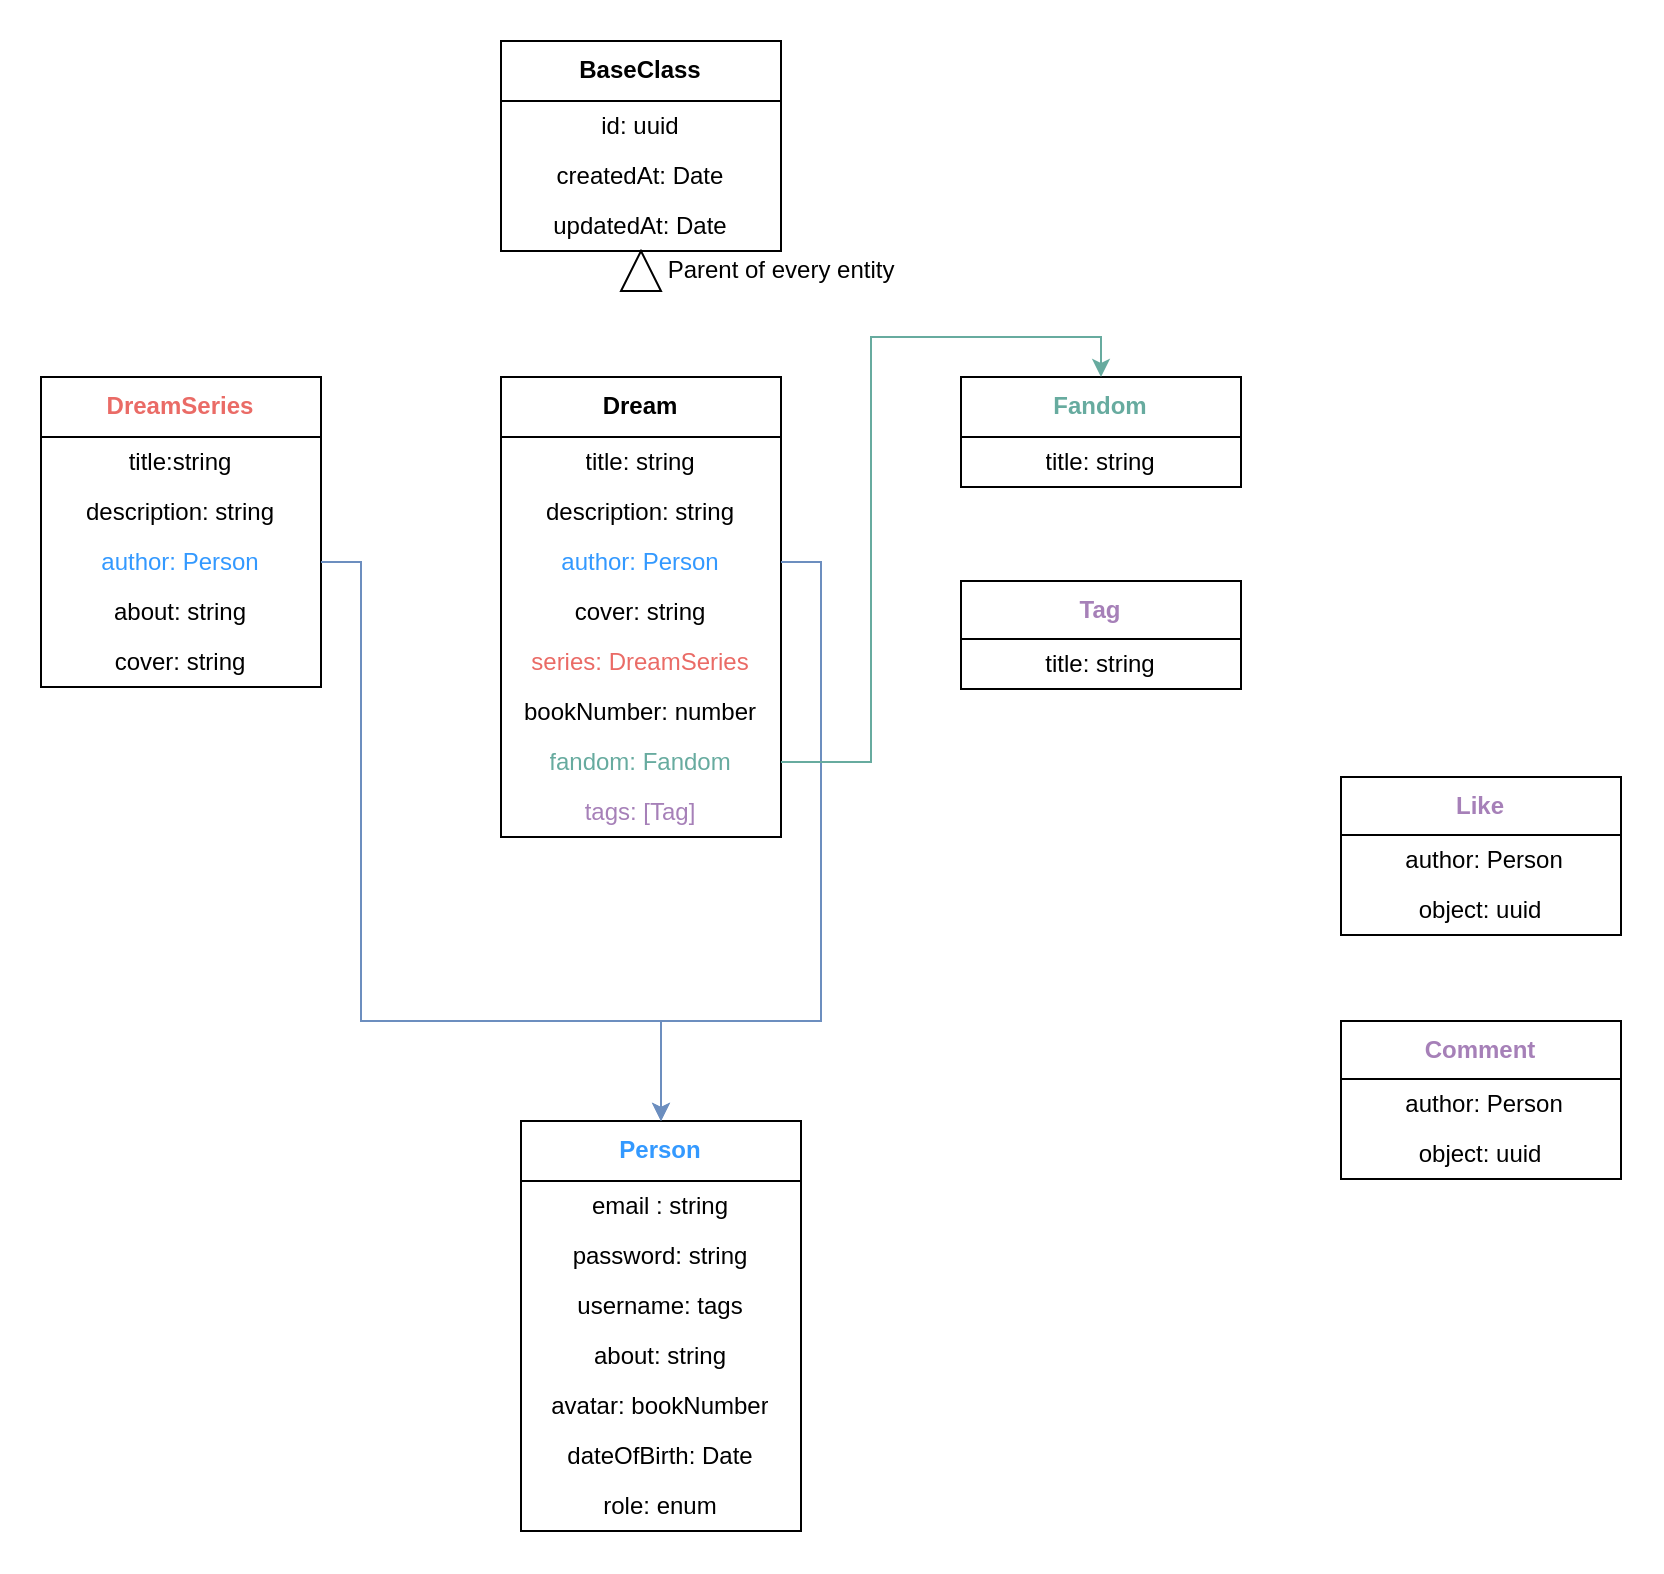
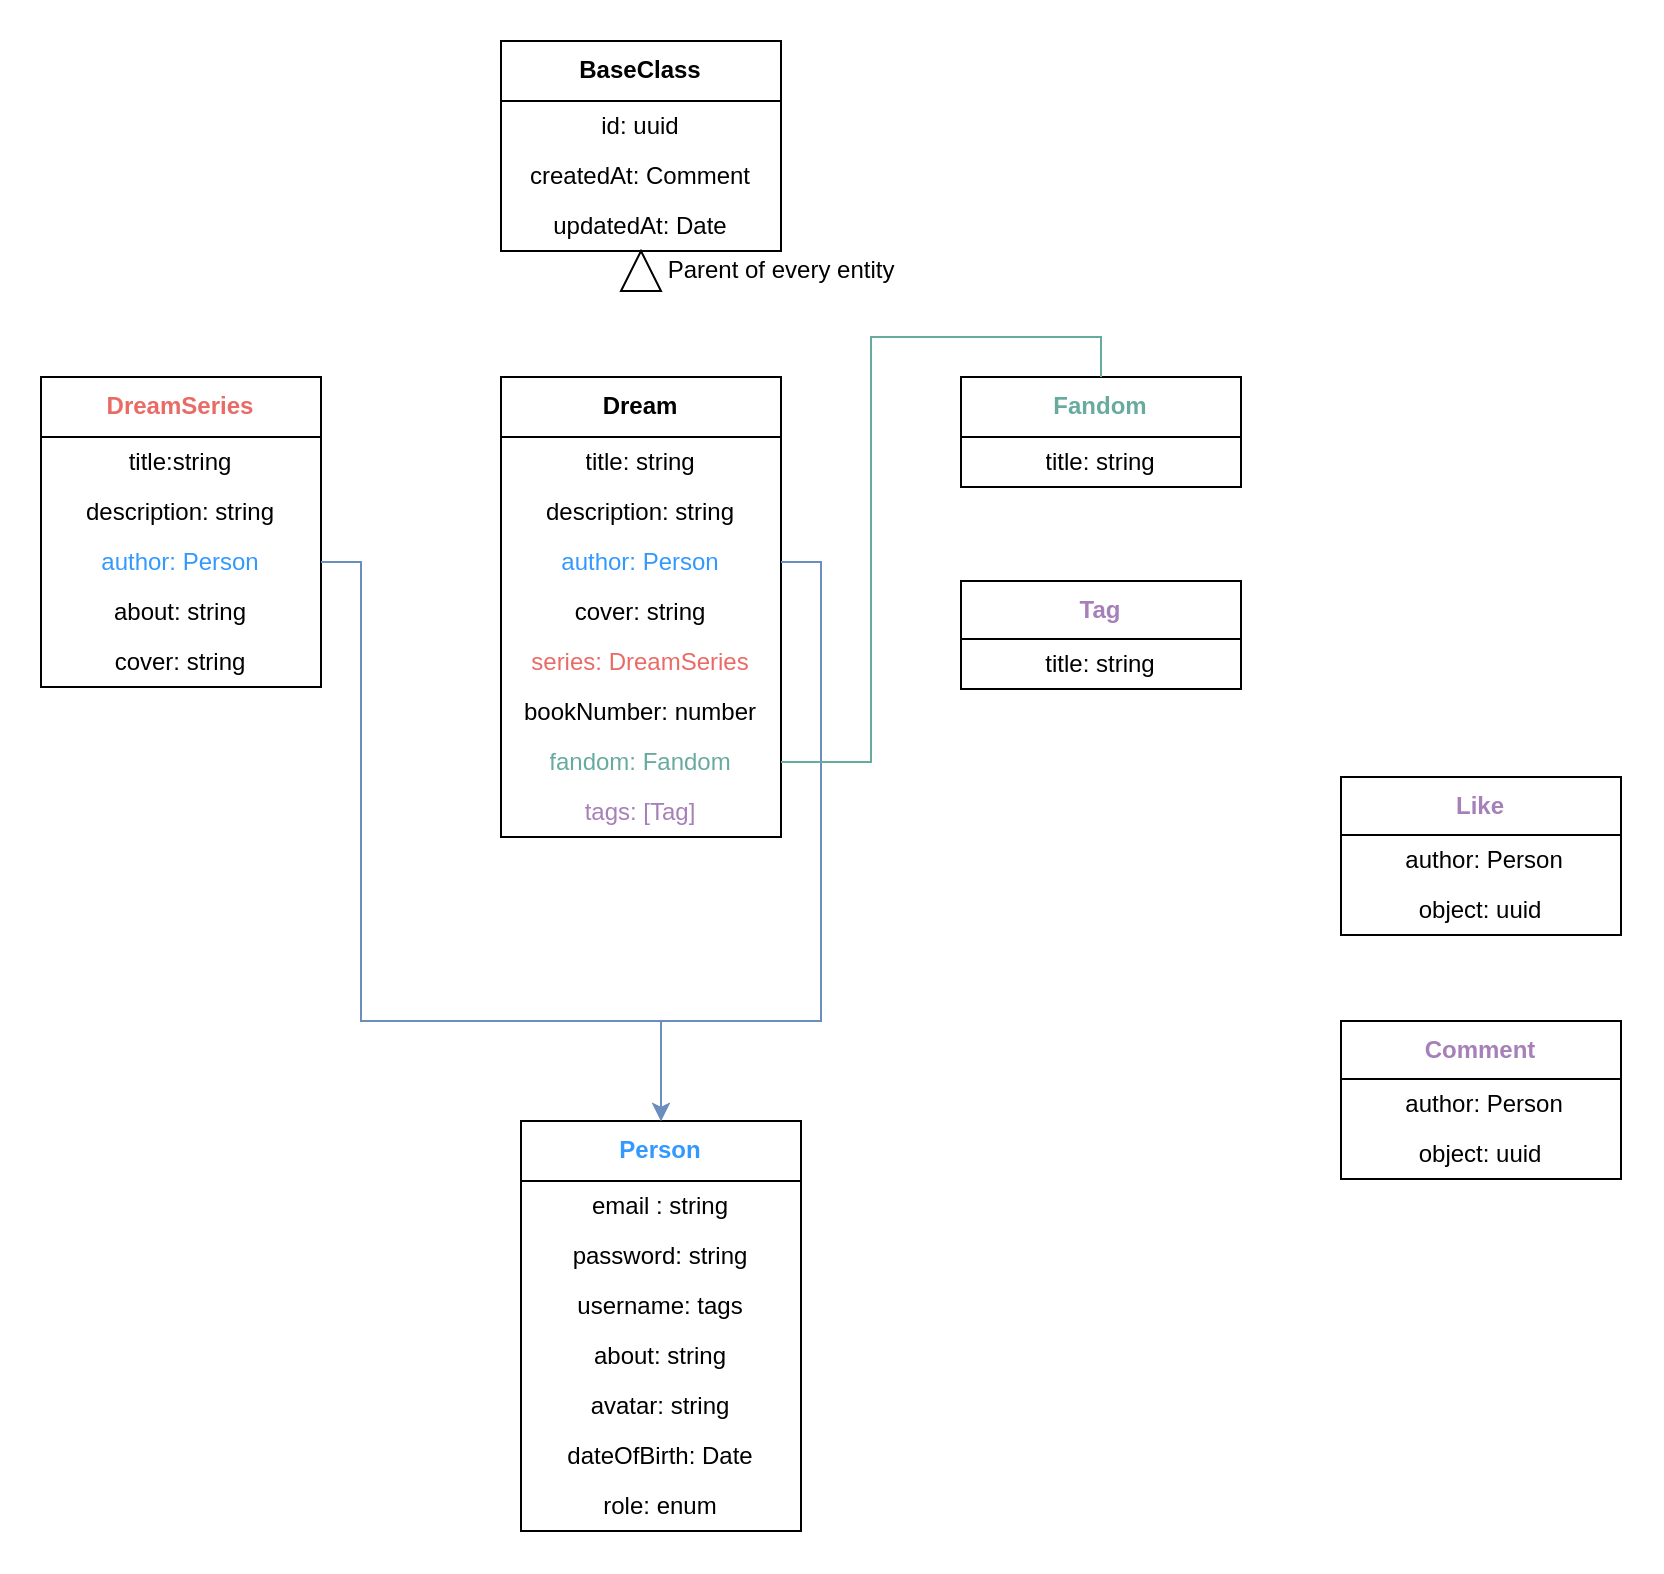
  <mxCell id="0" />
  <mxCell id="1" parent="0" />
  <mxCell id="2" value="&lt;font color=&quot;#3399ff&quot;&gt;Person&lt;/font&gt;" style="swimlane;fontStyle=1;align=center;verticalAlign=middle;childLayout=stackLayout;horizontal=1;startSize=30;horizontalStack=0;resizeParent=1;resizeParentMax=0;resizeLast=0;collapsible=0;marginBottom=0;html=1;whiteSpace=wrap;" vertex="1" parent="1"><mxGeometry x="260" y="560" width="140" height="205" as="geometry" /></mxCell>
  <mxCell id="3" value="email : string" style="text;html=1;strokeColor=none;fillColor=none;align=center;verticalAlign=middle;spacingLeft=4;spacingRight=4;overflow=hidden;rotatable=0;points=[[0,0.5],[1,0.5]];portConstraint=eastwest;whiteSpace=wrap;" vertex="1" parent="2"><mxGeometry y="30" width="140" height="25" as="geometry" /></mxCell>
  <mxCell id="4" value="password: string" style="text;html=1;strokeColor=none;fillColor=none;align=center;verticalAlign=middle;spacingLeft=4;spacingRight=4;overflow=hidden;rotatable=0;points=[[0,0.5],[1,0.5]];portConstraint=eastwest;whiteSpace=wrap;" vertex="1" parent="2"><mxGeometry y="55" width="140" height="25" as="geometry" /></mxCell>
  <mxCell id="5" value="username: tags" style="text;html=1;strokeColor=none;fillColor=none;align=center;verticalAlign=middle;spacingLeft=4;spacingRight=4;overflow=hidden;rotatable=0;points=[[0,0.5],[1,0.5]];portConstraint=eastwest;whiteSpace=wrap;" vertex="1" parent="2"><mxGeometry y="80" width="140" height="25" as="geometry" /></mxCell>
  <mxCell id="6" value="about: string" style="text;html=1;strokeColor=none;fillColor=none;align=center;verticalAlign=middle;spacingLeft=4;spacingRight=4;overflow=hidden;rotatable=0;points=[[0,0.5],[1,0.5]];portConstraint=eastwest;whiteSpace=wrap;" vertex="1" parent="2"><mxGeometry y="105" width="140" height="25" as="geometry" /></mxCell>
- <mxCell id="7" value="avatar: bookNumber" style="text;html=1;strokeColor=none;fillColor=none;align=center;verticalAlign=middle;spacingLeft=4;spacingRight=4;overflow=hidden;rotatable=0;points=[[0,0.5],[1,0.5]];portConstraint=eastwest;whiteSpace=wrap;" vertex="1" parent="2"><mxGeometry y="130" width="140" height="25" as="geometry" /></mxCell>
+ <mxCell id="7" value="avatar: string" style="text;html=1;strokeColor=none;fillColor=none;align=center;verticalAlign=middle;spacingLeft=4;spacingRight=4;overflow=hidden;rotatable=0;points=[[0,0.5],[1,0.5]];portConstraint=eastwest;whiteSpace=wrap;" vertex="1" parent="2"><mxGeometry y="130" width="140" height="25" as="geometry" /></mxCell>
  <mxCell id="8" value="dateOfBirth: Date" style="text;html=1;strokeColor=none;fillColor=none;align=center;verticalAlign=middle;spacingLeft=4;spacingRight=4;overflow=hidden;rotatable=0;points=[[0,0.5],[1,0.5]];portConstraint=eastwest;whiteSpace=wrap;" vertex="1" parent="2"><mxGeometry y="155" width="140" height="25" as="geometry" /></mxCell>
  <mxCell id="9" value="role: enum" style="text;html=1;strokeColor=none;fillColor=none;align=center;verticalAlign=middle;spacingLeft=4;spacingRight=4;overflow=hidden;rotatable=0;points=[[0,0.5],[1,0.5]];portConstraint=eastwest;whiteSpace=wrap;" vertex="1" parent="2"><mxGeometry y="180" width="140" height="25" as="geometry" /></mxCell>
  <mxCell id="10" value="BaseClass" style="swimlane;fontStyle=1;align=center;verticalAlign=middle;childLayout=stackLayout;horizontal=1;startSize=30;horizontalStack=0;resizeParent=1;resizeParentMax=0;resizeLast=0;collapsible=0;marginBottom=0;html=1;whiteSpace=wrap;" vertex="1" parent="1"><mxGeometry x="250" y="20" width="140" height="105" as="geometry" /></mxCell>
  <mxCell id="11" value="id: uuid" style="text;html=1;strokeColor=none;fillColor=none;align=center;verticalAlign=middle;spacingLeft=4;spacingRight=4;overflow=hidden;rotatable=0;points=[[0,0.5],[1,0.5]];portConstraint=eastwest;whiteSpace=wrap;" vertex="1" parent="10"><mxGeometry y="30" width="140" height="25" as="geometry" /></mxCell>
- <mxCell id="12" value="createdAt: Date" style="text;html=1;strokeColor=none;fillColor=none;align=center;verticalAlign=middle;spacingLeft=4;spacingRight=4;overflow=hidden;rotatable=0;points=[[0,0.5],[1,0.5]];portConstraint=eastwest;whiteSpace=wrap;" vertex="1" parent="10"><mxGeometry y="55" width="140" height="25" as="geometry" /></mxCell>
+ <mxCell id="12" value="createdAt: Comment" style="text;html=1;strokeColor=none;fillColor=none;align=center;verticalAlign=middle;spacingLeft=4;spacingRight=4;overflow=hidden;rotatable=0;points=[[0,0.5],[1,0.5]];portConstraint=eastwest;whiteSpace=wrap;" vertex="1" parent="10"><mxGeometry y="55" width="140" height="25" as="geometry" /></mxCell>
  <mxCell id="13" value="updatedAt: Date" style="text;html=1;strokeColor=none;fillColor=none;align=center;verticalAlign=middle;spacingLeft=4;spacingRight=4;overflow=hidden;rotatable=0;points=[[0,0.5],[1,0.5]];portConstraint=eastwest;whiteSpace=wrap;" vertex="1" parent="10"><mxGeometry y="80" width="140" height="25" as="geometry" /></mxCell>
  <mxCell id="14" value="Dream" style="swimlane;fontStyle=1;align=center;verticalAlign=middle;childLayout=stackLayout;horizontal=1;startSize=30;horizontalStack=0;resizeParent=1;resizeParentMax=0;resizeLast=0;collapsible=0;marginBottom=0;html=1;whiteSpace=wrap;" vertex="1" parent="1"><mxGeometry x="250" y="188" width="140" height="230" as="geometry" /></mxCell>
  <mxCell id="15" value="title: string" style="text;html=1;strokeColor=none;fillColor=none;align=center;verticalAlign=middle;spacingLeft=4;spacingRight=4;overflow=hidden;rotatable=0;points=[[0,0.5],[1,0.5]];portConstraint=eastwest;whiteSpace=wrap;" vertex="1" parent="14"><mxGeometry y="30" width="140" height="25" as="geometry" /></mxCell>
  <mxCell id="16" value="description: string" style="text;html=1;strokeColor=none;fillColor=none;align=center;verticalAlign=middle;spacingLeft=4;spacingRight=4;overflow=hidden;rotatable=0;points=[[0,0.5],[1,0.5]];portConstraint=eastwest;whiteSpace=wrap;" vertex="1" parent="14"><mxGeometry y="55" width="140" height="25" as="geometry" /></mxCell>
  <mxCell id="17" value="&lt;font color=&quot;#3399ff&quot;&gt;author: Person&lt;/font&gt;" style="text;html=1;strokeColor=none;fillColor=none;align=center;verticalAlign=middle;spacingLeft=4;spacingRight=4;overflow=hidden;rotatable=0;points=[[0,0.5],[1,0.5]];portConstraint=eastwest;whiteSpace=wrap;" vertex="1" parent="14"><mxGeometry y="80" width="140" height="25" as="geometry" /></mxCell>
  <mxCell id="18" value="cover: string" style="text;html=1;strokeColor=none;fillColor=none;align=center;verticalAlign=middle;spacingLeft=4;spacingRight=4;overflow=hidden;rotatable=0;points=[[0,0.5],[1,0.5]];portConstraint=eastwest;whiteSpace=wrap;" vertex="1" parent="14"><mxGeometry y="105" width="140" height="25" as="geometry" /></mxCell>
  <mxCell id="19" value="&lt;font color=&quot;#ea6b66&quot;&gt;series: DreamSeries&lt;/font&gt;" style="text;html=1;strokeColor=none;fillColor=none;align=center;verticalAlign=middle;spacingLeft=4;spacingRight=4;overflow=hidden;rotatable=0;points=[[0,0.5],[1,0.5]];portConstraint=eastwest;whiteSpace=wrap;" vertex="1" parent="14"><mxGeometry y="130" width="140" height="25" as="geometry" /></mxCell>
  <mxCell id="20" value="bookNumber: number" style="text;html=1;strokeColor=none;fillColor=none;align=center;verticalAlign=middle;spacingLeft=4;spacingRight=4;overflow=hidden;rotatable=0;points=[[0,0.5],[1,0.5]];portConstraint=eastwest;whiteSpace=wrap;" vertex="1" parent="14"><mxGeometry y="155" width="140" height="25" as="geometry" /></mxCell>
  <mxCell id="21" value="&lt;font color=&quot;#67ab9f&quot;&gt;fandom: Fandom&lt;/font&gt;" style="text;html=1;strokeColor=none;fillColor=none;align=center;verticalAlign=middle;spacingLeft=4;spacingRight=4;overflow=hidden;rotatable=0;points=[[0,0.5],[1,0.5]];portConstraint=eastwest;whiteSpace=wrap;" vertex="1" parent="14"><mxGeometry y="180" width="140" height="25" as="geometry" /></mxCell>
  <mxCell id="22" value="&lt;font color=&quot;#a680b8&quot;&gt;tags: [Tag]&lt;/font&gt;" style="text;html=1;strokeColor=none;fillColor=none;align=center;verticalAlign=middle;spacingLeft=4;spacingRight=4;overflow=hidden;rotatable=0;points=[[0,0.5],[1,0.5]];portConstraint=eastwest;whiteSpace=wrap;" vertex="1" parent="14"><mxGeometry y="205" width="140" height="25" as="geometry" /></mxCell>
  <mxCell id="23" value="" style="triangle;whiteSpace=wrap;html=1;rotation=-90;" vertex="1" parent="1"><mxGeometry x="310" y="125" width="20" height="20" as="geometry" /></mxCell>
  <mxCell id="24" value="&lt;font color=&quot;#ea6b66&quot;&gt;DreamSeries&lt;/font&gt;" style="swimlane;fontStyle=1;align=center;verticalAlign=middle;childLayout=stackLayout;horizontal=1;startSize=30;horizontalStack=0;resizeParent=1;resizeParentMax=0;resizeLast=0;collapsible=0;marginBottom=0;html=1;whiteSpace=wrap;" vertex="1" parent="1"><mxGeometry x="20" y="188" width="140" height="155" as="geometry" /></mxCell>
  <mxCell id="25" value="title:string" style="text;html=1;strokeColor=none;fillColor=none;align=center;verticalAlign=middle;spacingLeft=4;spacingRight=4;overflow=hidden;rotatable=0;points=[[0,0.5],[1,0.5]];portConstraint=eastwest;whiteSpace=wrap;" vertex="1" parent="24"><mxGeometry y="30" width="140" height="25" as="geometry" /></mxCell>
  <mxCell id="26" value="description: string" style="text;html=1;strokeColor=none;fillColor=none;align=center;verticalAlign=middle;spacingLeft=4;spacingRight=4;overflow=hidden;rotatable=0;points=[[0,0.5],[1,0.5]];portConstraint=eastwest;whiteSpace=wrap;" vertex="1" parent="24"><mxGeometry y="55" width="140" height="25" as="geometry" /></mxCell>
  <mxCell id="27" value="&lt;font color=&quot;#3399ff&quot;&gt;author: Person&lt;/font&gt;" style="text;html=1;strokeColor=none;fillColor=none;align=center;verticalAlign=middle;spacingLeft=4;spacingRight=4;overflow=hidden;rotatable=0;points=[[0,0.5],[1,0.5]];portConstraint=eastwest;whiteSpace=wrap;" vertex="1" parent="24"><mxGeometry y="80" width="140" height="25" as="geometry" /></mxCell>
  <mxCell id="28" value="about: string" style="text;html=1;strokeColor=none;fillColor=none;align=center;verticalAlign=middle;spacingLeft=4;spacingRight=4;overflow=hidden;rotatable=0;points=[[0,0.5],[1,0.5]];portConstraint=eastwest;whiteSpace=wrap;" vertex="1" parent="24"><mxGeometry y="105" width="140" height="25" as="geometry" /></mxCell>
  <mxCell id="29" value="cover: string" style="text;html=1;strokeColor=none;fillColor=none;align=center;verticalAlign=middle;spacingLeft=4;spacingRight=4;overflow=hidden;rotatable=0;points=[[0,0.5],[1,0.5]];portConstraint=eastwest;whiteSpace=wrap;" vertex="1" parent="24"><mxGeometry y="130" width="140" height="25" as="geometry" /></mxCell>
  <mxCell id="30" style="edgeStyle=orthogonalEdgeStyle;rounded=0;orthogonalLoop=1;jettySize=auto;html=1;entryX=0.5;entryY=0;entryDx=0;entryDy=0;fillColor=#dae8fc;strokeColor=#6c8ebf;" edge="1" parent="1" source="27" target="2"><mxGeometry relative="1" as="geometry"><Array as="points"><mxPoint x="180" y="280" /><mxPoint x="180" y="510" /><mxPoint x="330" y="510" /></Array></mxGeometry></mxCell>
  <mxCell id="31" style="edgeStyle=orthogonalEdgeStyle;rounded=0;orthogonalLoop=1;jettySize=auto;html=1;entryX=0.5;entryY=0;entryDx=0;entryDy=0;fillColor=#dae8fc;strokeColor=#6c8ebf;" edge="1" parent="1" source="17" target="2"><mxGeometry relative="1" as="geometry"><Array as="points"><mxPoint x="410" y="280" /><mxPoint x="410" y="510" /><mxPoint x="330" y="510" /></Array></mxGeometry></mxCell>
  <mxCell id="32" value="&lt;font color=&quot;#67ab9f&quot;&gt;Fandom&lt;/font&gt;" style="swimlane;fontStyle=1;align=center;verticalAlign=middle;childLayout=stackLayout;horizontal=1;startSize=30;horizontalStack=0;resizeParent=1;resizeParentMax=0;resizeLast=0;collapsible=0;marginBottom=0;html=1;whiteSpace=wrap;" vertex="1" parent="1"><mxGeometry x="480" y="188" width="140" height="55" as="geometry" /></mxCell>
  <mxCell id="33" value="title: string" style="text;html=1;strokeColor=none;fillColor=none;align=center;verticalAlign=middle;spacingLeft=4;spacingRight=4;overflow=hidden;rotatable=0;points=[[0,0.5],[1,0.5]];portConstraint=eastwest;whiteSpace=wrap;" vertex="1" parent="32"><mxGeometry y="30" width="140" height="25" as="geometry" /></mxCell>
  <mxCell id="34" value="Parent of every entity" style="text;html=1;align=center;verticalAlign=middle;resizable=0;points=[];autosize=1;strokeColor=none;fillColor=none;" vertex="1" parent="1"><mxGeometry x="320" y="120" width="140" height="30" as="geometry" /></mxCell>
- <mxCell id="35" style="edgeStyle=orthogonalEdgeStyle;rounded=0;orthogonalLoop=1;jettySize=auto;html=1;entryX=0.5;entryY=0;entryDx=0;entryDy=0;strokeColor=#67AB9F;" edge="1" parent="1" source="21" target="32"><mxGeometry relative="1" as="geometry" /></mxCell>
+ <mxCell id="35" style="edgeStyle=orthogonalEdgeStyle;rounded=0;orthogonalLoop=1;jettySize=auto;html=1;entryX=0.5;entryY=0;entryDx=0;entryDy=0;strokeColor=#67AB9F;endArrow=none;" edge="1" parent="1" source="21" target="32"><mxGeometry relative="1" as="geometry" /></mxCell>
  <mxCell id="36" value="&lt;font color=&quot;#a680b8&quot;&gt;Tag&lt;/font&gt;" style="swimlane;fontStyle=1;align=center;verticalAlign=middle;childLayout=stackLayout;horizontal=1;startSize=29;horizontalStack=0;resizeParent=1;resizeParentMax=0;resizeLast=0;collapsible=0;marginBottom=0;html=1;whiteSpace=wrap;" vertex="1" parent="1"><mxGeometry x="480" y="290" width="140" height="54" as="geometry" /></mxCell>
  <mxCell id="37" value="&lt;span style=&quot;white-space: pre;&quot;&gt;&#09;&lt;/span&gt;&amp;nbsp; &amp;nbsp;title: string" style="text;html=1;strokeColor=none;fillColor=none;align=left;verticalAlign=middle;spacingLeft=4;spacingRight=4;overflow=hidden;rotatable=0;points=[[0,0.5],[1,0.5]];portConstraint=eastwest;whiteSpace=wrap;" vertex="1" parent="36"><mxGeometry y="29" width="140" height="25" as="geometry" /></mxCell>
  <mxCell id="38" value="&lt;font color=&quot;#a680b8&quot;&gt;Like&lt;/font&gt;" style="swimlane;fontStyle=1;align=center;verticalAlign=middle;childLayout=stackLayout;horizontal=1;startSize=29;horizontalStack=0;resizeParent=1;resizeParentMax=0;resizeLast=0;collapsible=0;marginBottom=0;html=1;whiteSpace=wrap;" vertex="1" parent="1"><mxGeometry x="670" y="388" width="140" height="79" as="geometry" /></mxCell>
  <mxCell id="39" value="&lt;span style=&quot;white-space: pre;&quot;&gt;&#09;&lt;/span&gt;author: Person" style="text;html=1;strokeColor=none;fillColor=none;align=left;verticalAlign=middle;spacingLeft=4;spacingRight=4;overflow=hidden;rotatable=0;points=[[0,0.5],[1,0.5]];portConstraint=eastwest;whiteSpace=wrap;" vertex="1" parent="38"><mxGeometry y="29" width="140" height="25" as="geometry" /></mxCell>
  <mxCell id="40" value="&lt;span style=&quot;white-space: pre;&quot;&gt;&#09;&lt;/span&gt;&amp;nbsp; object: uuid" style="text;html=1;strokeColor=none;fillColor=none;align=left;verticalAlign=middle;spacingLeft=4;spacingRight=4;overflow=hidden;rotatable=0;points=[[0,0.5],[1,0.5]];portConstraint=eastwest;whiteSpace=wrap;" vertex="1" parent="38"><mxGeometry y="54" width="140" height="25" as="geometry" /></mxCell>
  <mxCell id="41" value="&lt;font color=&quot;#a680b8&quot;&gt;Comment&lt;/font&gt;" style="swimlane;fontStyle=1;align=center;verticalAlign=middle;childLayout=stackLayout;horizontal=1;startSize=29;horizontalStack=0;resizeParent=1;resizeParentMax=0;resizeLast=0;collapsible=0;marginBottom=0;html=1;whiteSpace=wrap;" vertex="1" parent="1"><mxGeometry x="670" y="510" width="140" height="79" as="geometry" /></mxCell>
  <mxCell id="42" value="&lt;span style=&quot;white-space: pre;&quot;&gt;&#09;&lt;/span&gt;author: Person" style="text;html=1;strokeColor=none;fillColor=none;align=left;verticalAlign=middle;spacingLeft=4;spacingRight=4;overflow=hidden;rotatable=0;points=[[0,0.5],[1,0.5]];portConstraint=eastwest;whiteSpace=wrap;" vertex="1" parent="41"><mxGeometry y="29" width="140" height="25" as="geometry" /></mxCell>
  <mxCell id="43" value="&lt;span style=&quot;white-space: pre;&quot;&gt;&#09;&lt;/span&gt;&amp;nbsp; object: uuid" style="text;html=1;strokeColor=none;fillColor=none;align=left;verticalAlign=middle;spacingLeft=4;spacingRight=4;overflow=hidden;rotatable=0;points=[[0,0.5],[1,0.5]];portConstraint=eastwest;whiteSpace=wrap;" vertex="1" parent="41"><mxGeometry y="54" width="140" height="25" as="geometry" /></mxCell>
